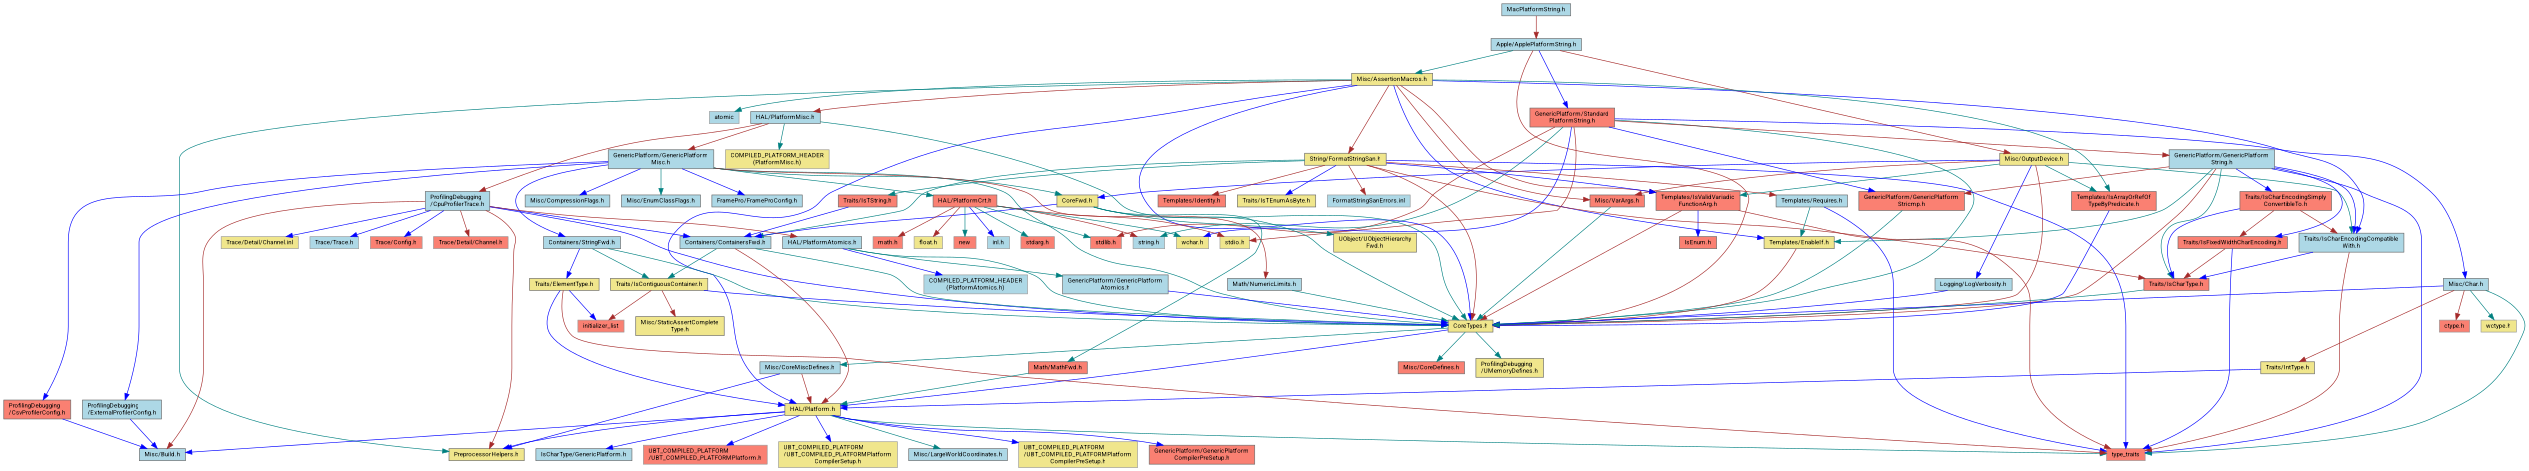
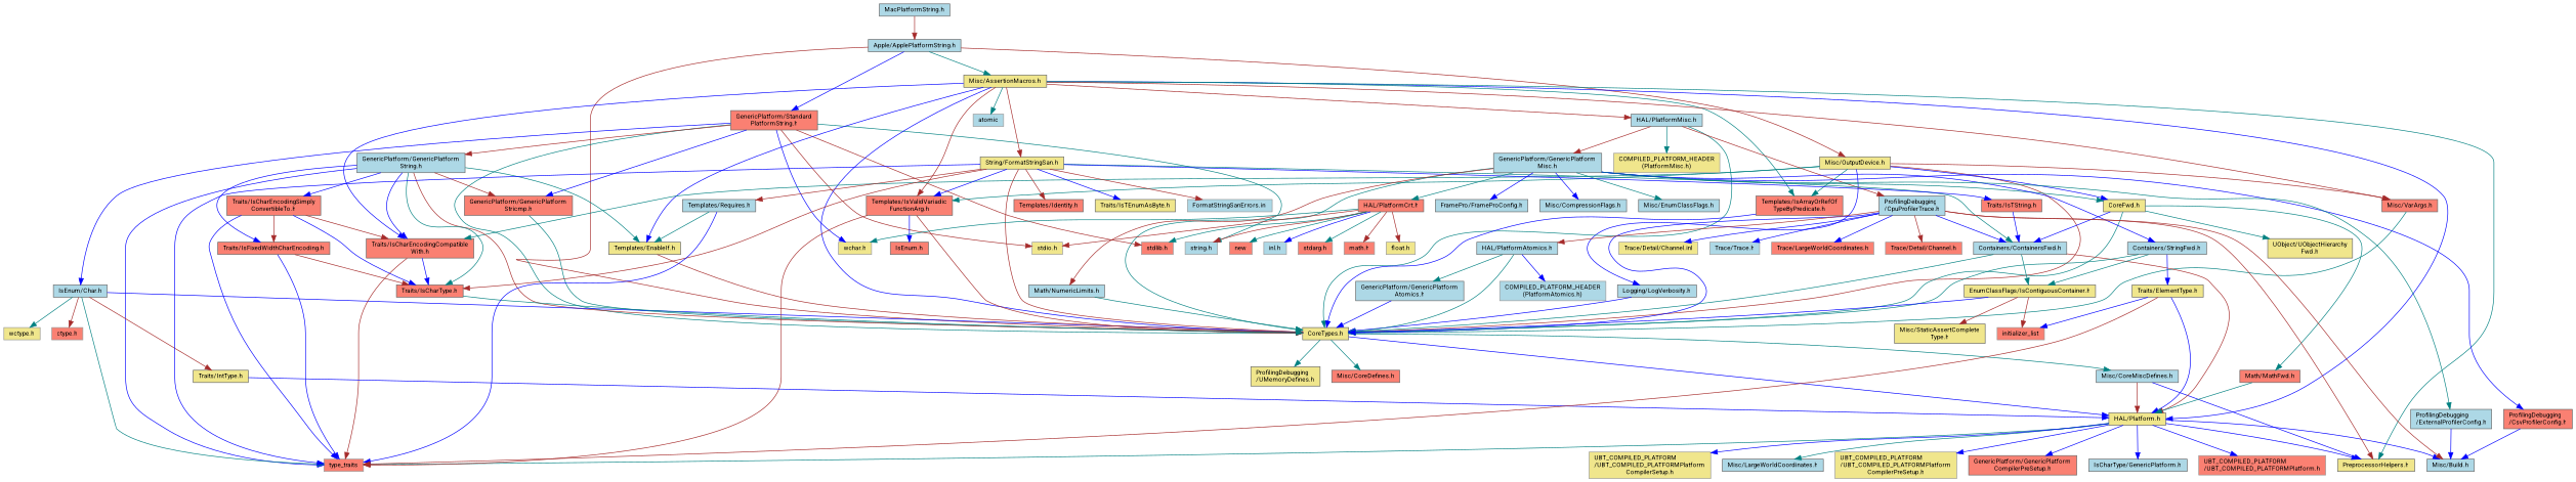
  digraph {
    fontname=Roboto
    node [color=grey40 fillcolor=lightblue fontname=Roboto fontsize=10 shape=box style=filled]
    edge [color=blue fontname=Roboto fontsize=10 labelfontname=Helvetica labelfontsize=10 style=solid]
    n1 [color=gray40 fontcolor=black height=0.2 label="MacPlatformString.h" width=0.4]
    n2 [height=0.2 label="Apple/ApplePlatformString.h" width=0.4]
    n3 [fillcolor=khaki height=0.2 label="CoreTypes.h" width=0.4]
    n4 [fillcolor=salmon height=0.2 label="GenericPlatform/Standard\lPlatformString.h" width=0.4]
    n5 [fillcolor=khaki height=0.2 label="Misc/AssertionMacros.h" width=0.4]
    n6 [fillcolor=khaki height=0.2 label="Misc/OutputDevice.h" width=0.4]
    n7 [fillcolor=khaki height=0.2 label="HAL/Platform.h" width=0.4]
    n8 [fillcolor=khaki height=0.2 label="ProfilingDebugging\l/UMemoryDefines.h" width=0.4]
    n9 [height=0.2 label="Misc/CoreMiscDefines.h" width=0.4]
    n10 [fillcolor=salmon height=0.2 label="Misc/CoreDefines.h" width=0.4]
    n11 [fillcolor=salmon height=0.2 label="GenericPlatform/GenericPlatform\lStricmp.h" width=0.4]
    n12 [height=0.2 label="GenericPlatform/GenericPlatform\lString.h" width=0.4]
-   n13 [height=0.2 label="Misc/Char.h" width=0.4]
+   n13 [height=0.2 label="IsEnum/Char.h" width=0.4]
    n14 [color=grey60 fillcolor=khaki height=0.2 label="stdio.h" width=0.4]
    n15 [color=grey60 fillcolor=salmon height=0.2 label="stdlib.h" width=0.4]
    n16 [color=grey60 height=0.2 label="string.h" width=0.4]
    n17 [color=grey60 fillcolor=khaki height=0.2 label="wchar.h" width=0.4]
    n18 [fillcolor=khaki height=0.2 label="PreprocessorHelpers.h" width=0.4]
    n19 [fillcolor=khaki height=0.2 label="Templates/EnableIf.h" width=0.4]
-   n20 [height=0.2 label="Traits/IsCharEncodingCompatible\lWith.h" width=0.4]
+   n20 [fillcolor=salmon height=0.2 label="Traits/IsCharEncodingCompatible\lWith.h" width=0.4]
    n21 [height=0.2 label="HAL/PlatformMisc.h" width=0.4]
    n22 [fillcolor=salmon height=0.2 label="Templates/IsArrayOrRefOf\lTypeByPredicate.h" width=0.4]
    n23 [fillcolor=salmon height=0.2 label="Templates/IsValidVariadic\lFunctionArg.h" width=0.4]
    n24 [fillcolor=salmon height=0.2 label="Misc/VarArgs.h" width=0.4]
    n25 [fillcolor=khaki height=0.2 label="String/FormatStringSan.h" width=0.4]
    n26 [color=grey60 height=0.2 label=atomic width=0.4]
    n27 [fillcolor=khaki height=0.2 label="CoreFwd.h" width=0.4]
    n28 [height=0.2 label="Logging/LogVerbosity.h" width=0.4]
    n29 [height=0.2 label="Misc/Build.h" width=0.4]
    n30 [height=0.2 label="Misc/LargeWorldCoordinates.h" width=0.4]
    n31 [color=grey60 fillcolor=salmon height=0.2 label=type_traits width=0.4]
    n32 [color=grey60 fillcolor=khaki height=0.2 label="UBT_COMPILED_PLATFORM\l/UBT_COMPILED_PLATFORMPlatform\lCompilerPreSetup.h" width=0.4]
    n33 [fillcolor=salmon height=0.2 label="GenericPlatform/GenericPlatform\lCompilerPreSetup.h" width=0.4]
    n34 [height=0.2 label="IsCharType/GenericPlatform.h" width=0.4]
    n35 [color=grey60 fillcolor=salmon height=0.2 label="UBT_COMPILED_PLATFORM\l/UBT_COMPILED_PLATFORMPlatform.h" width=0.4]
    n36 [color=grey60 fillcolor=khaki height=0.2 label="UBT_COMPILED_PLATFORM\l/UBT_COMPILED_PLATFORMPlatform\lCompilerSetup.h" width=0.4]
    n37 [fillcolor=salmon height=0.2 label="Traits/IsCharType.h" width=0.4]
    n38 [fillcolor=salmon height=0.2 label="Traits/IsCharEncodingSimply\lConvertibleTo.h" width=0.4]
    n39 [fillcolor=salmon height=0.2 label="Traits/IsFixedWidthCharEncoding.h" width=0.4]
    n40 [fillcolor=khaki height=0.2 label="Traits/IntType.h" width=0.4]
    n41 [color=grey60 fillcolor=salmon height=0.2 label="ctype.h" width=0.4]
    n42 [color=grey60 fillcolor=khaki height=0.2 label="wctype.h" width=0.4]
    n43 [height=0.2 label="GenericPlatform/GenericPlatform\lMisc.h" width=0.4]
    n44 [color=grey60 fillcolor=khaki height=0.2 label="COMPILED_PLATFORM_HEADER\l(PlatformMisc.h)" width=0.4]
    n45 [height=0.2 label="ProfilingDebugging\l/CpuProfilerTrace.h" width=0.4]
    n46 [fillcolor=salmon height=0.2 label="IsEnum.h" width=0.4]
    n47 [height=0.2 label="Containers/ContainersFwd.h" width=0.4]
    n48 [height=0.2 label="Templates/Requires.h" width=0.4]
    n49 [fillcolor=salmon height=0.2 label="Templates/Identity.h" width=0.4]
    n50 [fillcolor=khaki height=0.2 label="Traits/IsTEnumAsByte.h" width=0.4]
    n51 [fillcolor=salmon height=0.2 label="Traits/IsTString.h" width=0.4]
    n52 [color=grey60 height=0.2 label="FormatStringSanErrors.inl" width=0.4]
    n53 [height=0.2 label="Containers/StringFwd.h" width=0.4]
    n54 [height=0.2 label="FramePro/FrameProConfig.h" width=0.4]
    n55 [fillcolor=salmon height=0.2 label="HAL/PlatformCrt.h" width=0.4]
    n56 [height=0.2 label="Math/NumericLimits.h" width=0.4]
    n57 [height=0.2 label="Misc/CompressionFlags.h" width=0.4]
    n58 [height=0.2 label="Misc/EnumClassFlags.h" width=0.4]
    n59 [fillcolor=salmon height=0.2 label="ProfilingDebugging\l/CsvProfilerConfig.h" width=0.4]
    n60 [height=0.2 label="ProfilingDebugging\l/ExternalProfilerConfig.h" width=0.4]
    n61 [height=0.2 label="HAL/PlatformAtomics.h" width=0.4]
-   n62 [color=grey60 fillcolor=salmon height=0.2 label="Trace/Config.h" width=0.4]
+   n62 [color=grey60 fillcolor=salmon height=0.2 label="Trace/LargeWorldCoordinates.h" width=0.4]
    n63 [color=grey60 fillcolor=salmon height=0.2 label="Trace/Detail/Channel.h" width=0.4]
    n64 [color=grey60 fillcolor=khaki height=0.2 label="Trace/Detail/Channel.inl" width=0.4]
    n65 [color=grey60 height=0.2 label="Trace/Trace.h" width=0.4]
    n66 [fillcolor=khaki height=0.2 label="Traits/ElementType.h" width=0.4]
-   n67 [fillcolor=khaki height=0.2 label="Traits/IsContiguousContainer.h" width=0.4]
+   n67 [fillcolor=khaki height=0.2 label="EnumClassFlags/IsContiguousContainer.h" width=0.4]
    n68 [fillcolor=salmon height=0.2 label="Math/MathFwd.h" width=0.4]
    n69 [fillcolor=khaki height=0.2 label="UObject/UObjectHierarchy\lFwd.h" width=0.4]
    n70 [color=grey60 fillcolor=salmon height=0.2 label=new width=0.4]
    n71 [color=grey60 height=0.2 label="inl.h" width=0.4]
    n72 [color=grey60 fillcolor=salmon height=0.2 label="stdarg.h" width=0.4]
    n73 [color=grey60 fillcolor=salmon height=0.2 label="math.h" width=0.4]
    n74 [color=grey60 fillcolor=khaki height=0.2 label="float.h" width=0.4]
    n75 [color=grey60 fillcolor=salmon height=0.2 label=initializer_list width=0.4]
    n76 [fillcolor=khaki height=0.2 label="Misc/StaticAssertComplete\lType.h" width=0.4]
    n77 [height=0.2 label="GenericPlatform/GenericPlatform\lAtomics.h" width=0.4]
    n78 [color=grey60 height=0.2 label="COMPILED_PLATFORM_HEADER\l(PlatformAtomics.h)" width=0.4]
    n1 -> n2 [color=brown]
    n2 -> n3 [color=brown]
    n2 -> n4
    n2 -> n5 [color=teal]
    n2 -> n6 [color=brown]
    n3 -> n7
    n3 -> n8 [color=teal]
    n3 -> n9 [color=teal]
    n3 -> n10 [color=teal]
    n4 -> n3 [color=teal]
    n4 -> n11
    n4 -> n12 [color=brown]
    n4 -> n13
    n4 -> n14 [color=brown]
    n4 -> n15 [color=brown]
    n4 -> n16 [color=teal]
    n4 -> n17
    n5 -> n3
    n5 -> n7
    n5 -> n18 [color=teal]
    n5 -> n19
    n5 -> n20
    n5 -> n21 [color=brown]
    n5 -> n22 [color=teal]
    n5 -> n23 [color=brown]
    n5 -> n24 [color=brown]
    n5 -> n25 [color=brown]
    n5 -> n26 [color=teal]
    n6 -> n3 [color=brown]
    n6 -> n20 [color=teal]
    n6 -> n22 [color=teal]
    n6 -> n23 [color=teal]
    n6 -> n24 [color=brown]
    n6 -> n27
    n6 -> n28
    n7 -> n18
    n7 -> n29
    n7 -> n30 [color=teal]
    n7 -> n31 [color=teal]
    n7 -> n32
    n7 -> n33
    n7 -> n34
    n7 -> n35
    n7 -> n36
    n9 -> n7 [color=brown]
    n9 -> n18
    n11 -> n3 [color=teal]
    n12 -> n3 [color=brown]
    n12 -> n11 [color=brown]
    n12 -> n19 [color=teal]
    n12 -> n20
    n12 -> n31
    n12 -> n37 [color=teal]
    n12 -> n38
    n12 -> n39
    n13 -> n3
    n13 -> n31 [color=teal]
    n13 -> n40 [color=brown]
    n13 -> n41 [color=brown]
    n13 -> n42 [color=teal]
    n19 -> n3 [color=brown]
    n20 -> n31 [color=brown]
    n20 -> n37
    n21 -> n3 [color=teal]
    n21 -> n43 [color=brown]
    n21 -> n44 [color=teal]
    n21 -> n45 [color=brown]
    n22 -> n3
    n23 -> n3 [color=brown]
    n23 -> n31 [color=brown]
    n23 -> n46
    n24 -> n3 [color=teal]
    n25 -> n3 [color=brown]
    n25 -> n23
    n25 -> n31
    n25 -> n37 [color=brown]
    n25 -> n47 [color=teal]
    n25 -> n48 [color=brown]
    n25 -> n49 [color=brown]
    n25 -> n50
-   n25 -> n51 [color=teal]
+   n25 -> n51
    n25 -> n52 [color=brown]
    n27 -> n3 [color=teal]
    n27 -> n47
    n27 -> n68 [color=teal]
    n27 -> n69 [color=teal]
    n28 -> n3
    n37 -> n3 [color=teal]
    n38 -> n20 [color=brown]
+   n38 -> n31
    n38 -> n37
    n38 -> n39 [color=brown]
    n39 -> n31
    n39 -> n37 [color=brown]
    n40 -> n7
    n43 -> n3 [color=teal]
    n43 -> n27 [color=teal]
    n43 -> n53
    n43 -> n54
    n43 -> n55 [color=teal]
    n43 -> n56 [color=brown]
    n43 -> n57
    n43 -> n58 [color=teal]
    n43 -> n59
-   n43 -> n60
+   n43 -> n60 [color=teal]
    n45 -> n3
    n45 -> n18 [color=brown]
    n45 -> n29 [color=brown]
    n45 -> n47
    n45 -> n61 [color=brown]
    n45 -> n62
    n45 -> n63 [color=brown]
    n45 -> n64
    n45 -> n65
    n47 -> n3 [color=teal]
    n47 -> n7 [color=brown]
    n47 -> n67 [color=teal]
    n48 -> n19 [color=teal]
    n48 -> n31
    n51 -> n47
    n53 -> n3 [color=teal]
    n53 -> n66
    n53 -> n67 [color=teal]
    n55 -> n14 [color=brown]
    n55 -> n15 [color=teal]
    n55 -> n16 [color=brown]
    n55 -> n17 [color=teal]
    n55 -> n70 [color=teal]
    n55 -> n71
    n55 -> n72 [color=teal]
    n55 -> n73 [color=brown]
    n55 -> n74 [color=brown]
    n56 -> n3 [color=teal]
    n59 -> n29
    n60 -> n29
    n61 -> n3 [color=teal]
    n61 -> n77 [color=teal]
    n61 -> n78
    n66 -> n7
    n66 -> n31 [color=brown]
    n66 -> n75
    n67 -> n3
    n67 -> n75 [color=brown]
    n67 -> n76 [color=brown]
    n68 -> n7 [color=teal]
    n77 -> n3
  }
